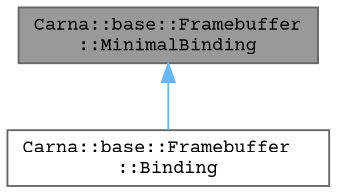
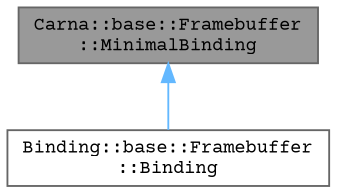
  digraph {
    fontname="Courier Prime"
    node [color=gray40 fontname="Courier Prime" fontsize=10 shape=box style=filled]
    n1 [fillcolor=grey60 fontcolor=black height=0.2 label="Carna::base::Framebuffer\l::MinimalBinding" width=0.4]
-   n2 [fillcolor=white height=0.2 label="Carna::base::Framebuffer\l::Binding" width=0.4]
+   n2 [fillcolor=white height=0.2 label="Binding::base::Framebuffer\l::Binding" width=0.4]
    n1 -> n2 [color=steelblue1 dir=back fontname="Courier Prime" fontsize=10 labelfontname=Helvetica labelfontsize=10 style=solid]
  }
